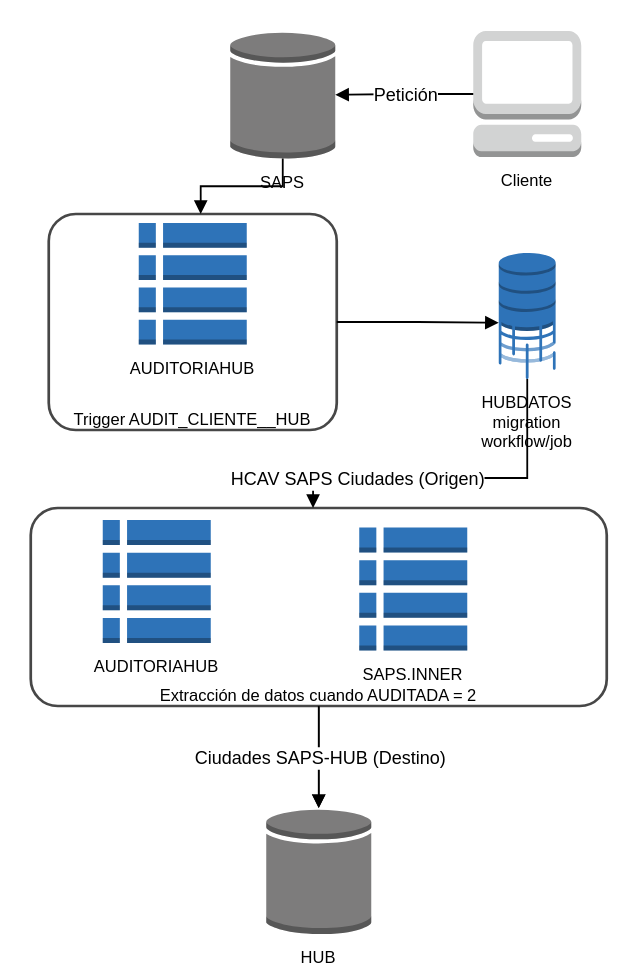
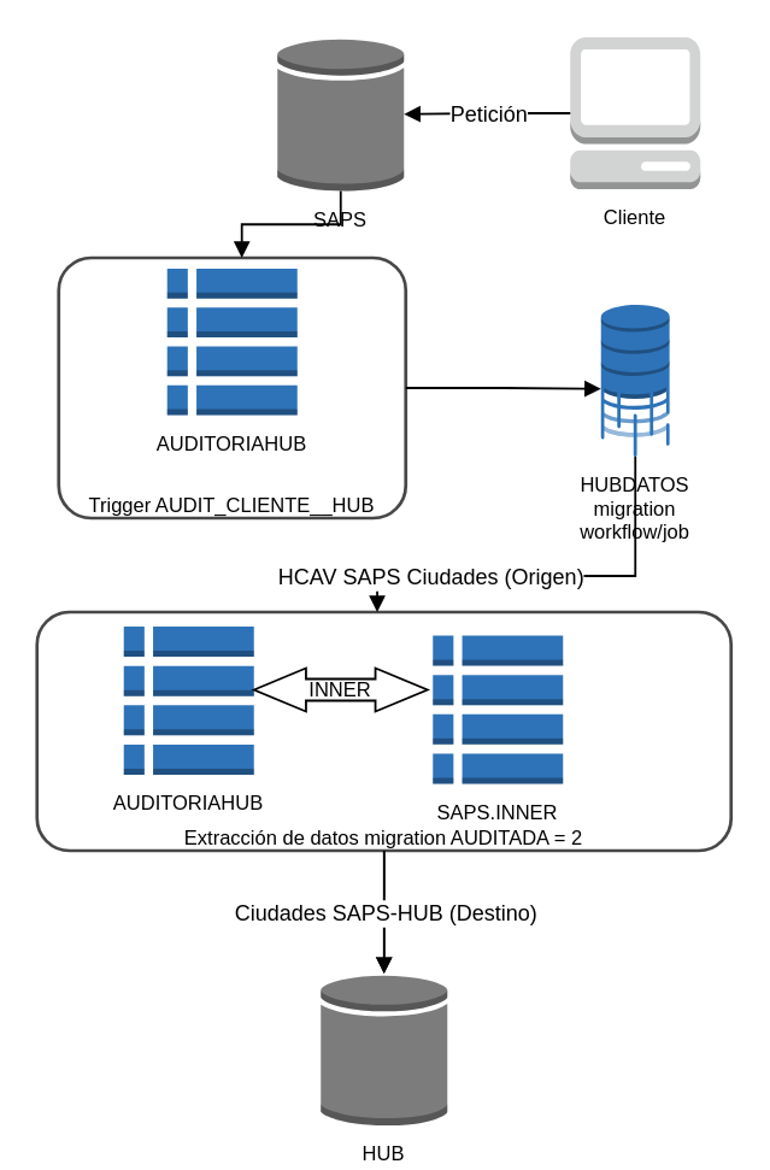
  <mxCell id="0" />
  <mxCell id="1" parent="0" />
  <mxCell id="2" value="" style="edgeStyle=orthogonalEdgeStyle;rounded=0;orthogonalLoop=1;jettySize=auto;html=1;" edge="1" parent="1" source="3" target="11"><mxGeometry relative="1" as="geometry" /></mxCell>
- <mxCell id="3" value="Extracción de datos cuando AUDITADA = 2" style="html=1;whiteSpace=wrap;fontSize=11;spacing=0;strokeColor=#474747;fillOpacity=0;rounded=1;absoluteArcSize=1;arcSize=36;fillColor=#000000;strokeWidth=1.8;verticalAlign=bottom;" vertex="1" parent="1"><mxGeometry x="20" y="338" width="384" height="132" as="geometry" /></mxCell>
+ <mxCell id="3" value="Extracción de datos migration AUDITADA = 2" style="html=1;whiteSpace=wrap;fontSize=11;spacing=0;strokeColor=#474747;fillOpacity=0;rounded=1;absoluteArcSize=1;arcSize=36;fillColor=#000000;strokeWidth=1.8;verticalAlign=bottom;" vertex="1" parent="1"><mxGeometry x="20" y="338" width="384" height="132" as="geometry" /></mxCell>
  <mxCell id="4" value="Cliente" style="html=1;whiteSpace=wrap;shape=mxgraph.aws3.management_console;labelPosition=center;verticalLabelPosition=bottom;align=center;verticalAlign=top;fontSize=11;spacing=5;strokeOpacity=100;fillColor=#d2d3d3;strokeWidth=1.2;" vertex="1" parent="1"><mxGeometry x="315" y="20" width="72" height="84" as="geometry" /></mxCell>
  <mxCell id="5" value="SAPS" style="html=1;whiteSpace=wrap;shape=mxgraph.aws3.generic_database;labelPosition=center;verticalLabelPosition=bottom;align=center;verticalAlign=top;fontSize=11;spacing=5;strokeOpacity=100;fillColor=#7D7C7C;strokeWidth=1.2;" vertex="1" parent="1"><mxGeometry x="153" y="20" width="70" height="85" as="geometry" /></mxCell>
  <mxCell id="6" value="AUDITORIAHUB" style="html=1;whiteSpace=wrap;shape=mxgraph.aws3.table;labelPosition=center;verticalLabelPosition=bottom;align=center;verticalAlign=top;fontSize=11;spacing=5;strokeOpacity=100;fillColor=#2e73b8;strokeWidth=1.2;" vertex="1" parent="1"><mxGeometry x="68" y="346" width="72" height="82" as="geometry" /></mxCell>
  <mxCell id="7" value="SAPS.INNER" style="html=1;whiteSpace=wrap;shape=mxgraph.aws3.table;labelPosition=center;verticalLabelPosition=bottom;align=center;verticalAlign=top;fontSize=11;spacing=5;strokeOpacity=100;fillColor=#2e73b8;strokeWidth=1.2;" vertex="1" parent="1"><mxGeometry x="239" y="351" width="72" height="82" as="geometry" /></mxCell>
  <mxCell id="8" value="Trigger AUDIT_CLIENTE__HUB" style="html=1;whiteSpace=wrap;fontSize=11;spacing=0;strokeColor=#474747;fillOpacity=0;rounded=1;absoluteArcSize=1;arcSize=36;fillColor=#000000;strokeWidth=1.8;verticalAlign=bottom;" vertex="1" parent="1"><mxGeometry x="32" y="142" width="192" height="144" as="geometry" /></mxCell>
  <mxCell id="9" value="AUDITORIAHUB" style="html=1;whiteSpace=wrap;shape=mxgraph.aws3.table;labelPosition=center;verticalLabelPosition=bottom;align=center;verticalAlign=top;fontSize=11;spacing=5;strokeOpacity=100;fillColor=#2e73b8;strokeWidth=1.2;" vertex="1" parent="1"><mxGeometry x="92" y="148" width="72" height="81" as="geometry" /></mxCell>
  <mxCell id="10" value="HUBDATOS migration workflow/job" style="html=1;whiteSpace=wrap;shape=mxgraph.aws3.database_migration_workflow_job;labelPosition=center;verticalLabelPosition=bottom;align=center;verticalAlign=top;fontSize=11;spacing=5;strokeOpacity=100;fillColor=#2e73b8;strokeWidth=1.2;" vertex="1" parent="1"><mxGeometry x="332" y="168" width="38" height="84" as="geometry" /></mxCell>
  <mxCell id="11" value="HUB" style="html=1;whiteSpace=wrap;shape=mxgraph.aws3.generic_database;labelPosition=center;verticalLabelPosition=bottom;align=center;verticalAlign=top;fontSize=11;spacing=5;strokeOpacity=100;fillColor=#7D7C7C;strokeWidth=1.2;" vertex="1" parent="1"><mxGeometry x="177" y="538" width="70" height="84" as="geometry" /></mxCell>
+ <mxCell id="12" value="INNER" style="html=1;whiteSpace=wrap;shape=doubleArrow;arrowWidth=0.5;arrowSize=0.3;fontSize=11;fontColor=#000000;spacing=5;strokeOpacity=100;strokeWidth=1.2;" vertex="1" parent="1"><mxGeometry x="140" y="369" width="96" height="24" as="geometry" /></mxCell>
  <mxCell id="13" value="" style="html=1;jettySize=18;fontSize=11;strokeWidth=1.2;rounded=1;arcSize=0;edgeStyle=orthogonalEdgeStyle;startArrow=none;endArrow=block;endFill=1;exitX=0.001;exitY=0.5;exitPerimeter=1;entryX=0.995;entryY=0.5;entryPerimeter=1;" edge="1" parent="1" source="4" target="5"><mxGeometry width="100" height="100" relative="1" as="geometry" /></mxCell>
  <mxCell id="14" value="Petición" style="text;html=1;resizable=0;labelBackgroundColor=#ffffff;align=center;verticalAlign=middle;" vertex="1" parent="13"><mxGeometry relative="1" as="geometry" /></mxCell>
  <mxCell id="15" value="" style="html=1;jettySize=18;fontSize=11;strokeWidth=1.2;rounded=1;arcSize=0;edgeStyle=orthogonalEdgeStyle;startArrow=none;endArrow=block;endFill=1;exitX=0.5;exitY=0.857;exitPerimeter=1;entryX=0.49;entryY=-0.007;entryPerimeter=1;" edge="1" parent="1" source="10" target="3"><mxGeometry width="100" height="100" relative="1" as="geometry"><Array as="points"><mxPoint x="351" y="318" /><mxPoint x="208" y="318" /></Array></mxGeometry></mxCell>
  <mxCell id="16" value="HCAV SAPS Ciudades (Origen)" style="text;html=1;resizable=0;labelBackgroundColor=#ffffff;align=center;verticalAlign=middle;" vertex="1" parent="15"><mxGeometry x="0.572" relative="1" as="geometry" /></mxCell>
  <mxCell id="17" value="" style="html=1;jettySize=18;fontSize=11;strokeWidth=1.2;rounded=1;arcSize=0;edgeStyle=orthogonalEdgeStyle;startArrow=none;endArrow=block;endFill=1;exitX=0.5;exitY=1.007;exitPerimeter=1;entryX=0.5;entryY=0.0;entryPerimeter=1;" edge="1" parent="1" source="3" target="11"><mxGeometry width="100" height="100" relative="1" as="geometry" /></mxCell>
  <mxCell id="18" value="Ciudades SAPS-HUB (Destino)" style="text;html=1;resizable=0;labelBackgroundColor=#ffffff;align=center;verticalAlign=middle;" vertex="1" parent="17"><mxGeometry relative="1" as="geometry" /></mxCell>
  <mxCell id="19" value="" style="html=1;jettySize=18;fontSize=11;strokeWidth=1.2;rounded=1;arcSize=0;edgeStyle=orthogonalEdgeStyle;startArrow=none;endArrow=block;endFill=1;exitX=1.005;exitY=0.5;exitPerimeter=1;entryX=0.001;entryY=0.554;entryPerimeter=1;" edge="1" parent="1" source="8" target="10"><mxGeometry width="100" height="100" relative="1" as="geometry" /></mxCell>
  <mxCell id="20" value="" style="html=1;jettySize=18;fontSize=11;strokeWidth=1.2;rounded=1;arcSize=0;edgeStyle=orthogonalEdgeStyle;startArrow=none;endArrow=block;endFill=1;exitX=0.5;exitY=0.857;exitPerimeter=1;entryX=0.528;entryY=-0.006;entryPerimeter=1;" edge="1" parent="1" source="5" target="8"><mxGeometry width="100" height="100" relative="1" as="geometry" /></mxCell>
